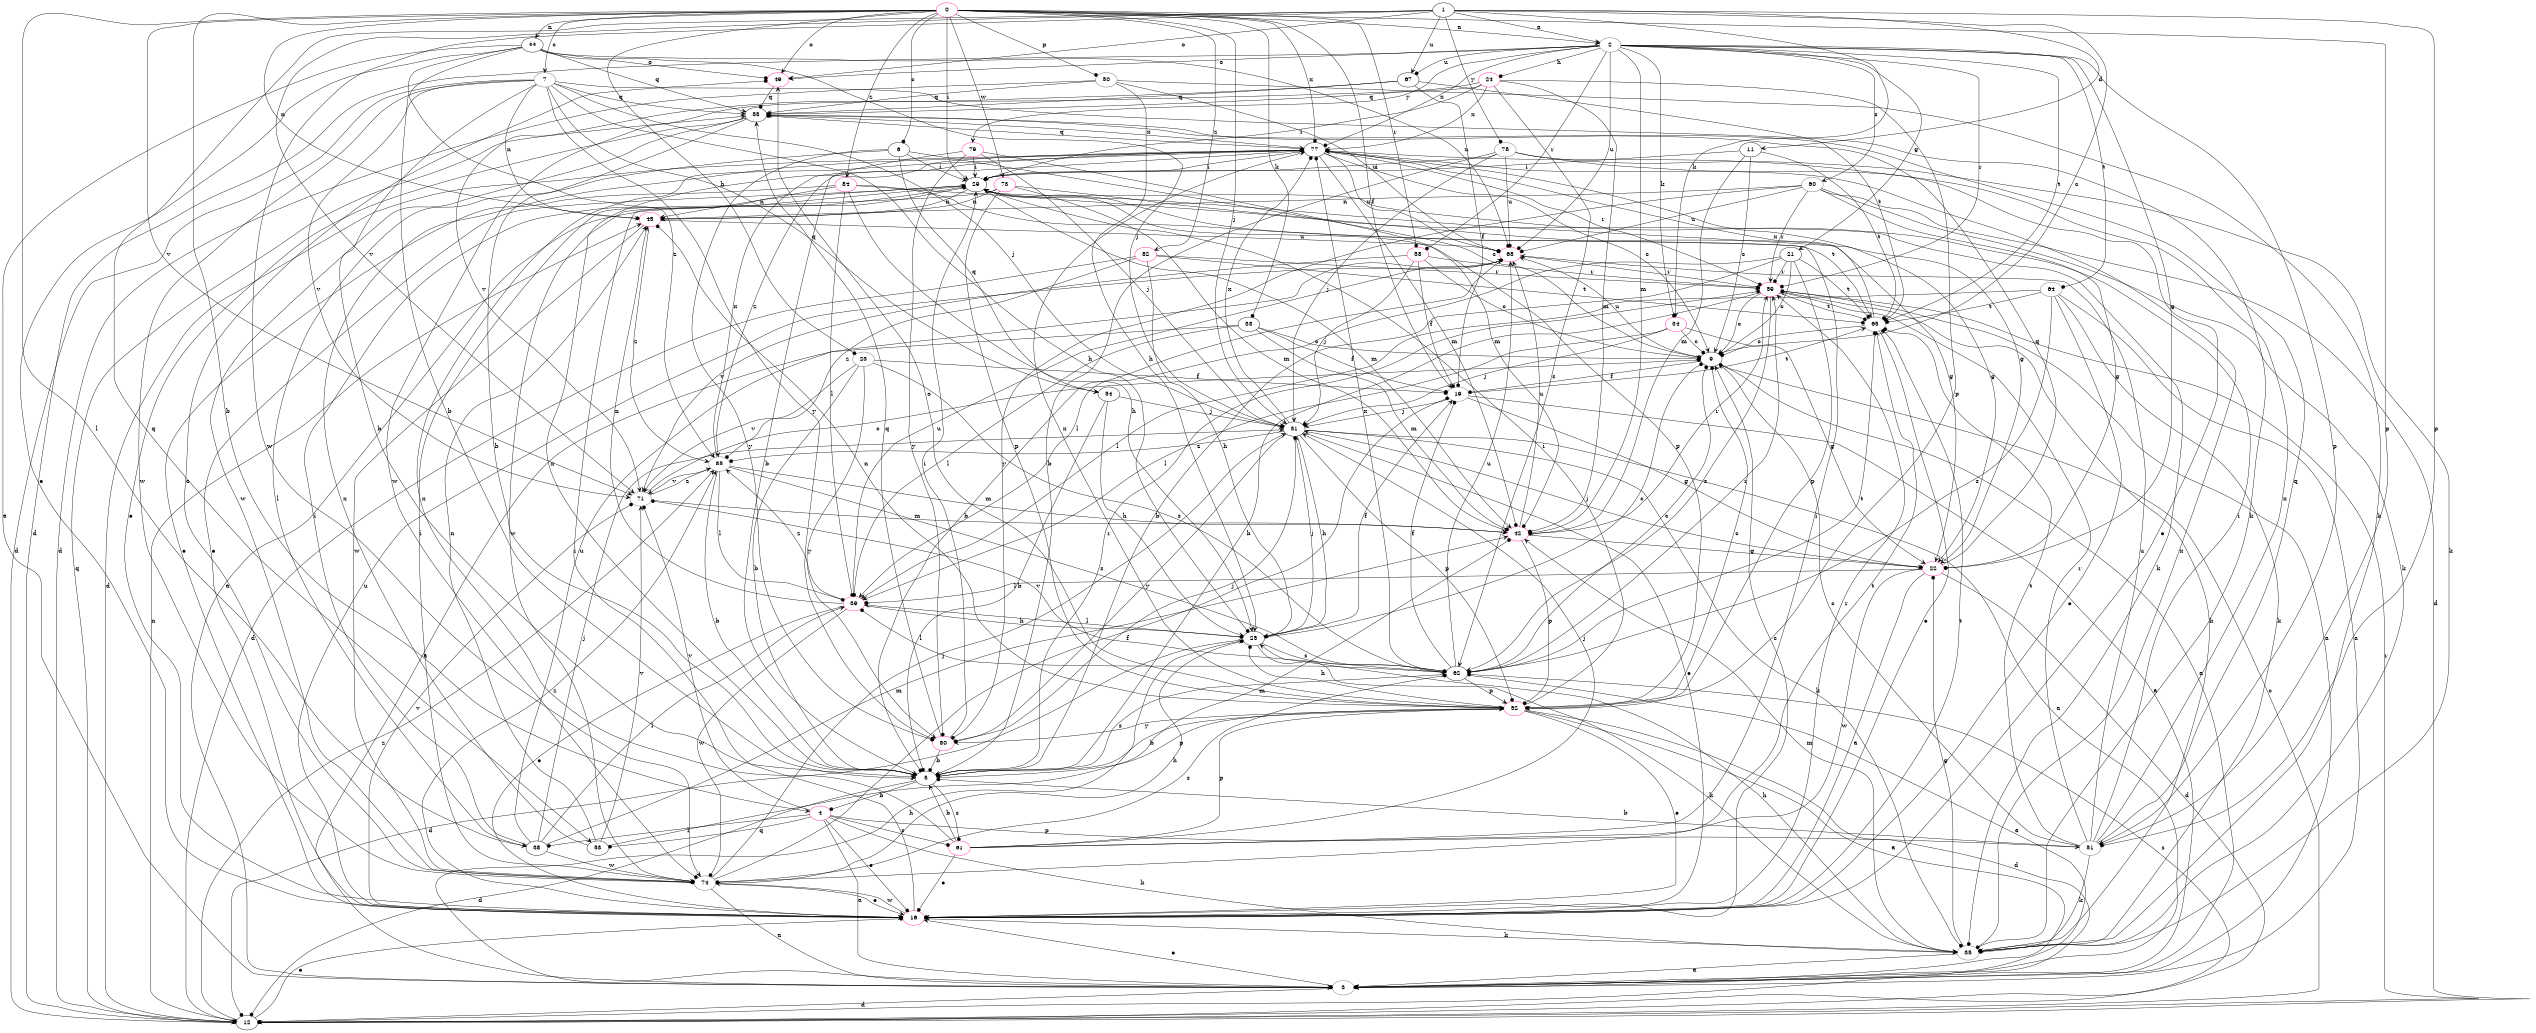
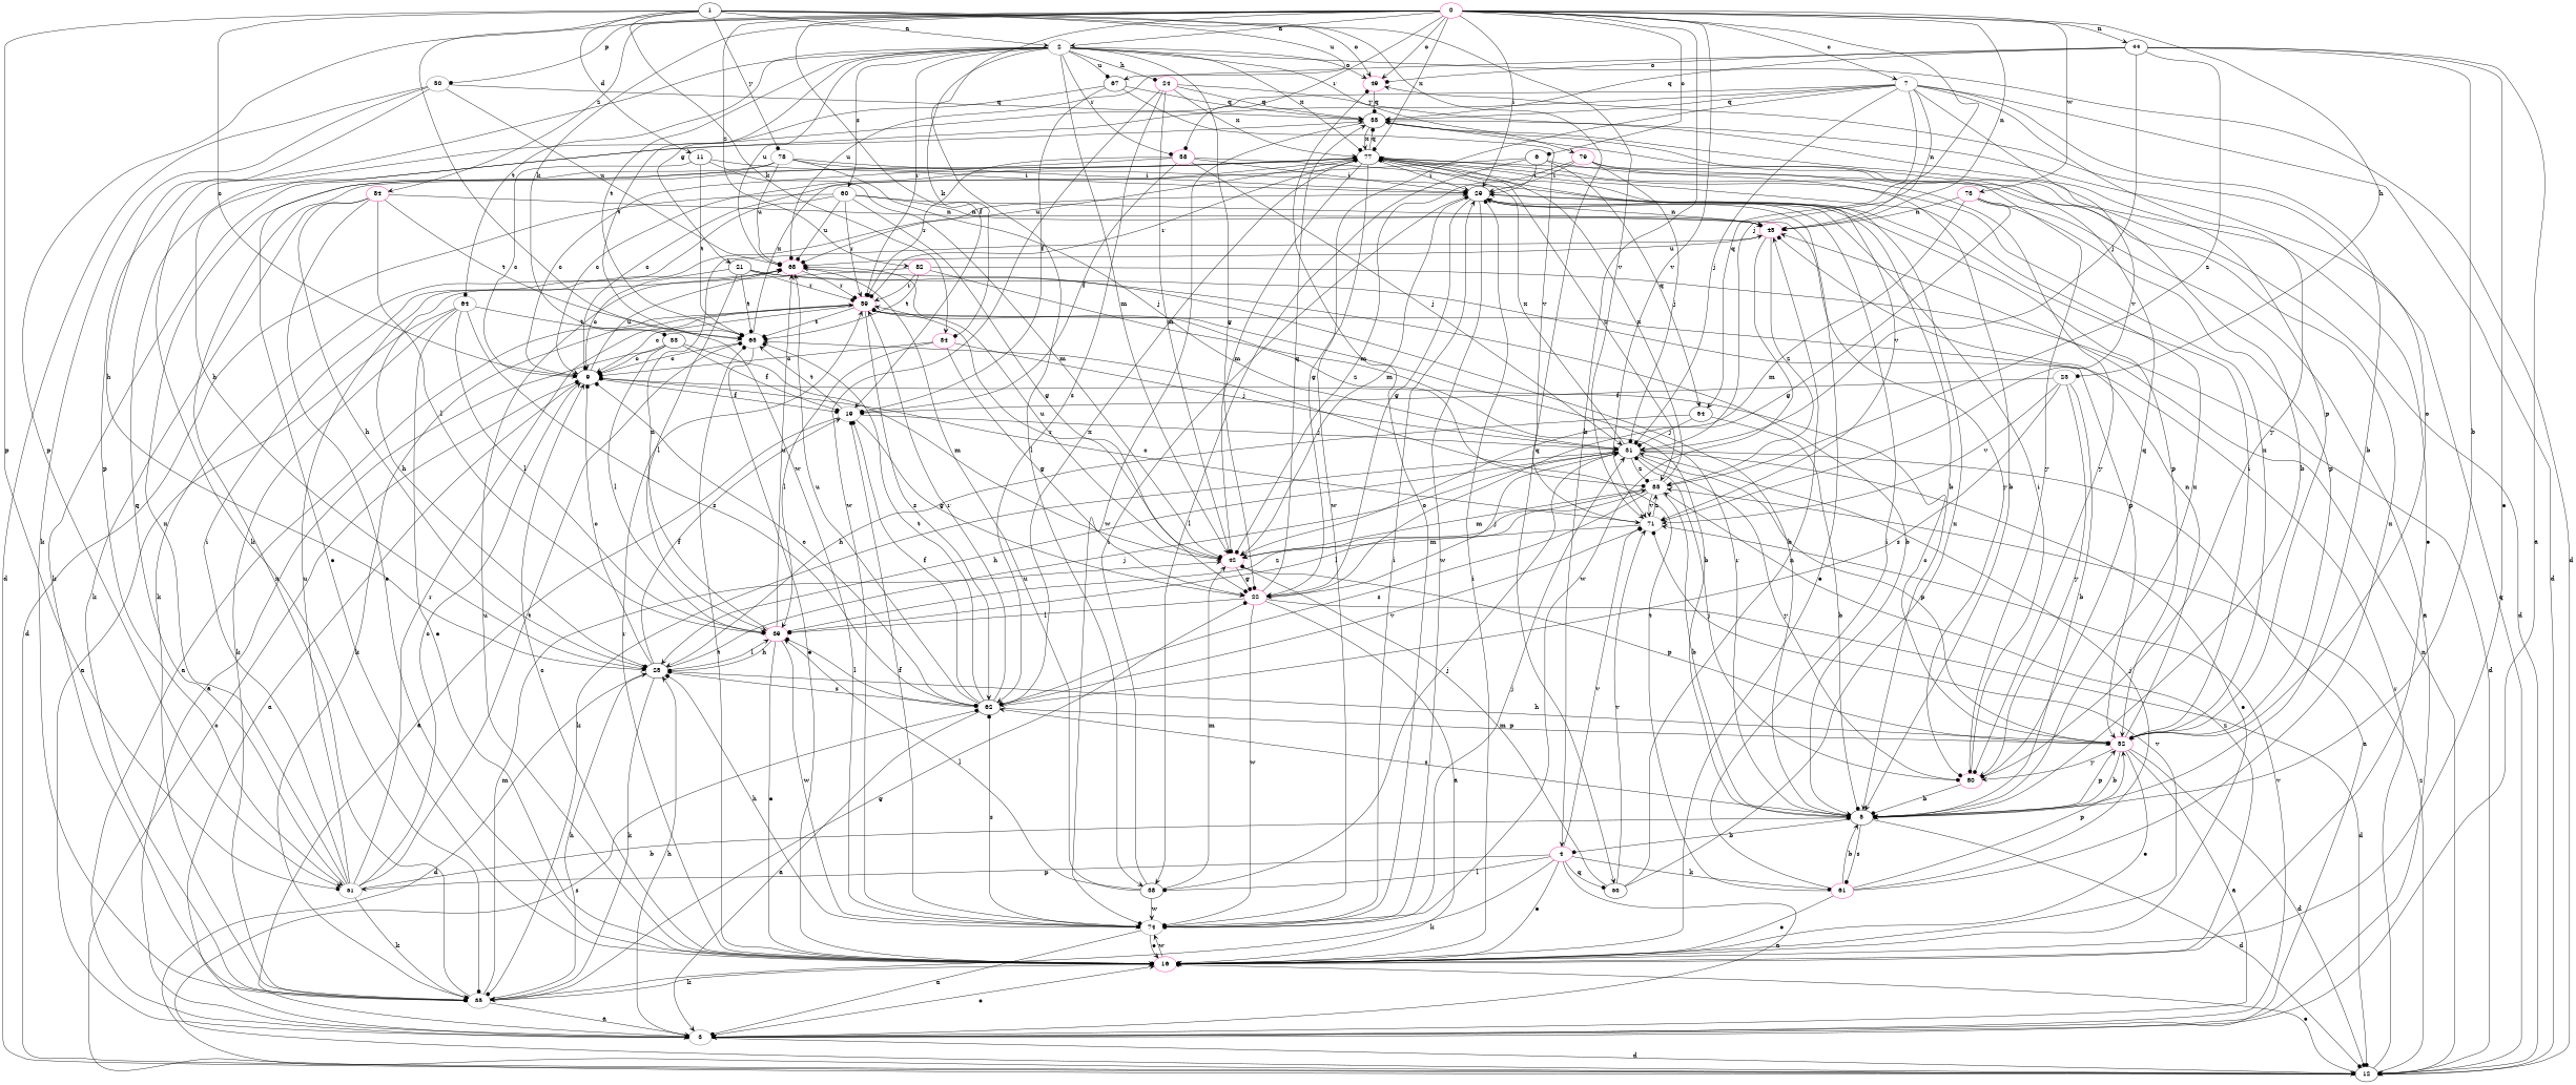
  strict digraph {
    node [color=deeppink]
    edge [arrowhead=vee]
    2 [color=gray40]
    0
    4
    6 [color=black]
    7 [color=gray40]
    19 [color=gray40]
    23 [color=gray40]
    29 [color=black]
    31 [color=black]
    33 [color=black]
    38 [color=black]
    44 [color=black]
    45
    49
    50 [color=gray40]
    51 [color=gray40]
    58
    71 [color=gray40]
    73
    77 [color=black]
    82
    84
    34
    67 [color=black]
    12 [color=black]
    21 [color=black]
    22
    24
    42
    59
    60 [color=gray40]
    64 [color=gray40]
    65 [color=gray40]
    68
    79
    53 [color=black]
    3 [color=gray40]
    16
    35 [color=gray40]
    61
    9 [color=black]
    54 [color=black]
    80
    74 [color=gray40]
    25 [color=black]
    5 [color=black]
    55 [color=black]
    62 [color=black]
    52
    85 [color=gray40]
    39
    1 [color=black]
    11 [color=black]
    78 [color=gray40]
    2 -> 49 [label=o]
    2 -> 51 [label=p]
    2 -> 58 [arrowhead=dot label=r]
    2 -> 77 [arrowhead=dot label=x]
    2 -> 34 [arrowhead=dot label=k]
    2 -> 67 [arrowhead=dot label=u]
    2 -> 12 [label=d]
    2 -> 21 [label=g]
    2 -> 22 [arrowhead=dot label=g]
    2 -> 24 [arrowhead=dot label=h]
    2 -> 42 [label=m]
    2 -> 59 [arrowhead=dot label=r]
    2 -> 60 [label=s]
    2 -> 64 [arrowhead=dot label=t]
    2 -> 65 [label=t]
    2 -> 68 [arrowhead=dot label=u]
    2 -> 79 [label=y]
    0 -> 2 [label=a]
    0 -> 4 [label=b]
    0 -> 6 [arrowhead=dot label=c]
    0 -> 7 [label=c]
    0 -> 19 [label=f]
    0 -> 23 [arrowhead=dot label=h]
    0 -> 29 [label=i]
    0 -> 31 [label=j]
    0 -> 33 [arrowhead=dot label=k]
    0 -> 38 [label=l]
    0 -> 44 [label=n]
    0 -> 45 [arrowhead=dot label=n]
    0 -> 49 [label=o]
    0 -> 50 [arrowhead=dot label=p]
    0 -> 51 [label=p]
    0 -> 58 [arrowhead=dot label=r]
    0 -> 71 [label=v]
    0 -> 73 [label=w]
    0 -> 77 [arrowhead=dot label=x]
    0 -> 82 [label=z]
    0 -> 84 [label=z]
    4 -> 38 [arrowhead=dot label=l]
    4 -> 51 [label=p]
    4 -> 71 [arrowhead=dot label=v]
    4 -> 53 [arrowhead=dot label=q]
    4 -> 3 [arrowhead=dot label=a]
    4 -> 16 [arrowhead=dot label=e]
    4 -> 35 [label=k]
-   4 -> 61 [arrowhead=dot label=s]
+   4 -> 61 [arrowhead=dot label=k]
    6 -> 29 [label=i]
    6 -> 38 [label=l]
    6 -> 9 [arrowhead=dot label=c]
    6 -> 54 [label=q]
    6 -> 80 [arrowhead=dot label=y]
    7 -> 31 [arrowhead=dot label=j]
    7 -> 45 [label=n]
    7 -> 71 [label=v]
    7 -> 12 [arrowhead=dot label=d]
    7 -> 35 [arrowhead=dot label=k]
    7 -> 54 [label=q]
    7 -> 80 [arrowhead=dot label=y]
    7 -> 74 [arrowhead=dot label=w]
    7 -> 25 [arrowhead=dot label=h]
    7 -> 5 [label=b]
    7 -> 55 [label=q]
    19 -> 31 [label=j]
    19 -> 22 [label=g]
    19 -> 65 [label=t]
    19 -> 3 [label=a]
    23 -> 19 [arrowhead=dot label=f]
    23 -> 71 [label=v]
    23 -> 80 [label=y]
    23 -> 5 [label=b]
    23 -> 62 [label=s]
    29 -> 45 [arrowhead=dot label=n]
    29 -> 22 [label=g]
    29 -> 42 [label=m]
    29 -> 16 [label=e]
    29 -> 74 [arrowhead=dot label=w]
    29 -> 52 [label=p]
    31 -> 77 [arrowhead=dot label=x]
    31 -> 3 [label=a]
    31 -> 16 [arrowhead=dot label=e]
    31 -> 35 [arrowhead=dot label=k]
    31 -> 80 [arrowhead=dot label=y]
    31 -> 25 [label=h]
    31 -> 52 [arrowhead=dot label=p]
    31 -> 85 [arrowhead=dot label=z]
    33 -> 19 [arrowhead=dot label=f]
    33 -> 42 [arrowhead=dot label=m]
    33 -> 3 [label=a]
    33 -> 9 [arrowhead=dot label=c]
    33 -> 39 [arrowhead=dot label=l]
    38 -> 29 [arrowhead=dot label=i]
    38 -> 31 [label=j]
    38 -> 42 [label=m]
    38 -> 68 [label=u]
    38 -> 74 [label=w]
    38 -> 39 [label=l]
    44 -> 31 [label=j]
    44 -> 49 [arrowhead=dot label=o]
    44 -> 68 [arrowhead=dot label=u]
    44 -> 3 [label=a]
    44 -> 16 [arrowhead=dot label=e]
    44 -> 5 [label=b]
    44 -> 55 [label=q]
    44 -> 85 [label=z]
    45 -> 68 [arrowhead=dot label=u]
    45 -> 74 [arrowhead=dot label=w]
    45 -> 85 [label=z]
    49 -> 55 [arrowhead=dot label=q]
    50 -> 12 [label=d]
    50 -> 68 [arrowhead=dot label=u]
    50 -> 35 [arrowhead=dot label=k]
    50 -> 25 [label=h]
    50 -> 55 [label=q]
    51 -> 29 [label=i]
    51 -> 77 [arrowhead=dot label=x]
    51 -> 59 [label=r]
    51 -> 65 [arrowhead=dot label=t]
    51 -> 68 [label=u]
    51 -> 35 [arrowhead=dot label=k]
    51 -> 9 [label=c]
    51 -> 5 [arrowhead=dot label=b]
    51 -> 55 [label=q]
    58 -> 19 [arrowhead=dot label=f]
-   24 -> 29 [arrowhead=dot label=i]
+   58 -> 29 [arrowhead=dot label=i]
    58 -> 31 [label=j]
    58 -> 71 [label=v]
    58 -> 59 [arrowhead=dot label=r]
    58 -> 9 [label=c]
    71 -> 42 [label=m]
    71 -> 9 [arrowhead=dot label=c]
    71 -> 85 [label=z]
    73 -> 45 [label=n]
    73 -> 22 [label=g]
    73 -> 42 [label=m]
    73 -> 3 [label=a]
    73 -> 52 [label=p]
    77 -> 29 [label=i]
    77 -> 12 [label=d]
    77 -> 22 [label=g]
    77 -> 42 [arrowhead=dot label=m]
    77 -> 59 [arrowhead=dot label=r]
    77 -> 68 [arrowhead=dot label=u]
    77 -> 9 [label=c]
    77 -> 55 [arrowhead=dot label=q]
    77 -> 85 [label=z]
    82 -> 12 [arrowhead=dot label=d]
    82 -> 59 [label=r]
    82 -> 65 [arrowhead=dot label=t]
    82 -> 25 [arrowhead=dot label=h]
    82 -> 85 [arrowhead=dot label=z]
    84 -> 45 [label=n]
    84 -> 65 [label=t]
    84 -> 16 [arrowhead=dot label=e]
    84 -> 35 [arrowhead=dot label=k]
    84 -> 25 [label=h]
    84 -> 39 [arrowhead=dot label=l]
    34 -> 31 [arrowhead=dot label=j]
    34 -> 22 [label=g]
    34 -> 9 [arrowhead=dot label=c]
    34 -> 39 [label=l]
    67 -> 19 [arrowhead=dot label=f]
    67 -> 71 [label=v]
    67 -> 65 [arrowhead=dot label=t]
    67 -> 55 [label=q]
    12 -> 45 [label=n]
    12 -> 59 [arrowhead=dot label=r]
    12 -> 16 [arrowhead=dot label=e]
    12 -> 9 [arrowhead=dot label=c]
    12 -> 55 [label=q]
    12 -> 62 [arrowhead=dot label=s]
    12 -> 85 [label=z]
    21 -> 59 [arrowhead=dot label=r]
    21 -> 65 [arrowhead=dot label=t]
    21 -> 9 [label=c]
    21 -> 5 [label=b]
    21 -> 52 [label=p]
    21 -> 39 [label=l]
    22 -> 31 [label=j]
    22 -> 12 [arrowhead=dot label=d]
    22 -> 16 [label=a]
    22 -> 74 [arrowhead=dot label=w]
    22 -> 55 [label=q]
    22 -> 39 [arrowhead=dot label=l]
    24 -> 77 [label=x]
    24 -> 42 [arrowhead=dot label=m]
    24 -> 74 [arrowhead=dot label=w]
    24 -> 55 [label=q]
    24 -> 62 [label=s]
    24 -> 52 [arrowhead=dot label=p]
    42 -> 22 [arrowhead=dot label=g]
    42 -> 59 [label=r]
    42 -> 68 [label=u]
    42 -> 52 [arrowhead=dot label=p]
    59 -> 65 [arrowhead=dot label=t]
    59 -> 3 [label=a]
    59 -> 35 [label=k]
    59 -> 9 [label=c]
    59 -> 5 [arrowhead=dot label=b]
    59 -> 62 [label=s]
    60 -> 45 [label=n]
    60 -> 12 [label=d]
    60 -> 22 [arrowhead=dot label=g]
    60 -> 59 [label=r]
    60 -> 68 [arrowhead=dot label=u]
    60 -> 35 [arrowhead=dot label=k]
    60 -> 80 [arrowhead=dot label=y]
    64 -> 65 [arrowhead=dot label=t]
    64 -> 3 [arrowhead=dot label=a]
    64 -> 16 [label=e]
    64 -> 35 [arrowhead=dot label=k]
    64 -> 62 [arrowhead=dot label=s]
    64 -> 39 [label=l]
    65 -> 77 [label=x]
    65 -> 16 [label=e]
    65 -> 9 [arrowhead=dot label=c]
    68 -> 59 [arrowhead=dot label=r]
    68 -> 5 [arrowhead=dot label=b]
    79 -> 29 [label=i]
    79 -> 31 [arrowhead=dot label=j]
    79 -> 42 [arrowhead=dot label=m]
    79 -> 80 [arrowhead=dot label=y]
    79 -> 5 [label=b]
    53 -> 45 [label=n]
    53 -> 71 [label=v]
    53 -> 77 [arrowhead=dot label=x]
    53 -> 42 [arrowhead=dot label=m]
+   3 -> 71 [label=v]
    3 -> 12 [arrowhead=dot label=d]
    3 -> 16 [label=e]
    3 -> 25 [label=h]
    16 -> 29 [arrowhead=dot label=i]
    16 -> 71 [arrowhead=dot label=v]
    16 -> 59 [label=r]
    16 -> 65 [arrowhead=dot label=t]
    16 -> 68 [arrowhead=dot label=u]
    16 -> 35 [label=k]
    16 -> 9 [label=c]
    16 -> 74 [label=w]
    16 -> 85 [label=z]
    35 -> 77 [label=x]
    35 -> 22 [arrowhead=dot label=g]
    35 -> 42 [label=m]
    35 -> 3 [label=a]
    35 -> 25 [label=h]
    61 -> 29 [label=i]
    61 -> 31 [label=j]
    61 -> 77 [arrowhead=dot label=x]
    61 -> 65 [label=t]
    61 -> 16 [arrowhead=dot label=e]
    61 -> 5 [label=b]
    61 -> 52 [label=p]
    9 -> 19 [arrowhead=dot label=f]
    9 -> 68 [label=u]
    9 -> 3 [arrowhead=dot label=a]
    54 -> 31 [arrowhead=dot label=j]
    54 -> 25 [label=h]
    54 -> 5 [arrowhead=dot label=b]
    80 -> 29 [label=i]
    80 -> 31 [arrowhead=dot label=j]
    80 -> 5 [arrowhead=dot label=b]
    80 -> 55 [label=q]
    74 -> 19 [arrowhead=dot label=f]
    74 -> 29 [label=i]
    74 -> 31 [label=j]
    74 -> 49 [arrowhead=dot label=o]
    74 -> 3 [arrowhead=dot label=a]
    74 -> 16 [label=e]
    74 -> 25 [arrowhead=dot label=h]
    74 -> 62 [arrowhead=dot label=s]
    25 -> 19 [label=f]
    25 -> 31 [label=j]
    25 -> 12 [arrowhead=dot label=d]
    25 -> 35 [label=k]
    25 -> 9 [arrowhead=dot label=c]
    25 -> 62 [arrowhead=dot label=s]
    25 -> 39 [label=l]
    5 -> 4 [arrowhead=dot label=b]
    5 -> 77 [arrowhead=dot label=x]
    5 -> 12 [arrowhead=dot label=d]
    5 -> 59 [arrowhead=dot label=r]
    5 -> 61 [arrowhead=dot label=s]
    5 -> 62 [label=s]
    5 -> 52 [label=p]
    55 -> 77 [label=x]
    55 -> 16 [label=e]
    55 -> 74 [arrowhead=dot label=w]
    55 -> 5 [arrowhead=dot label=b]
    62 -> 19 [arrowhead=dot label=f]
    62 -> 71 [arrowhead=dot label=v]
    62 -> 77 [arrowhead=dot label=x]
    62 -> 59 [label=r]
    62 -> 65 [arrowhead=dot label=t]
    62 -> 68 [label=u]
    62 -> 3 [label=a]
    62 -> 9 [arrowhead=dot label=c]
    62 -> 52 [label=p]
    62 -> 39 [arrowhead=dot label=l]
    52 -> 29 [label=i]
    52 -> 45 [arrowhead=dot label=n]
    52 -> 49 [label=o]
    52 -> 77 [label=x]
    52 -> 12 [arrowhead=dot label=d]
    52 -> 3 [label=a]
    52 -> 16 [arrowhead=dot label=e]
    52 -> 9 [arrowhead=dot label=c]
    52 -> 80 [label=y]
    52 -> 25 [arrowhead=dot label=h]
    52 -> 5 [arrowhead=dot label=b]
    85 -> 71 [label=v]
    85 -> 77 [label=x]
    85 -> 42 [label=m]
    85 -> 5 [label=b]
    85 -> 62 [arrowhead=dot label=s]
    85 -> 39 [arrowhead=dot label=l]
    39 -> 45 [label=n]
    39 -> 68 [label=u]
    39 -> 16 [arrowhead=dot label=e]
    39 -> 74 [arrowhead=dot label=w]
    39 -> 25 [arrowhead=dot label=h]
    39 -> 85 [label=z]
    1 -> 2 [label=a]
    1 -> 49 [label=o]
    1 -> 51 [arrowhead=dot label=p]
    1 -> 71 [label=v]
    1 -> 34 [label=k]
    1 -> 67 [label=u]
    1 -> 53 [label=q]
    1 -> 9 [arrowhead=dot label=c]
    1 -> 74 [label=w]
    1 -> 11 [label=d]
    1 -> 78 [arrowhead=dot label=y]
    11 -> 29 [arrowhead=dot label=i]
    11 -> 42 [arrowhead=dot label=m]
    11 -> 65 [arrowhead=dot label=t]
    11 -> 9 [label=c]
    78 -> 29 [label=i]
    78 -> 31 [label=j]
    78 -> 68 [arrowhead=dot label=u]
    78 -> 16 [arrowhead=dot label=e]
    78 -> 35 [arrowhead=dot label=k]
    78 -> 5 [label=b]
  }
